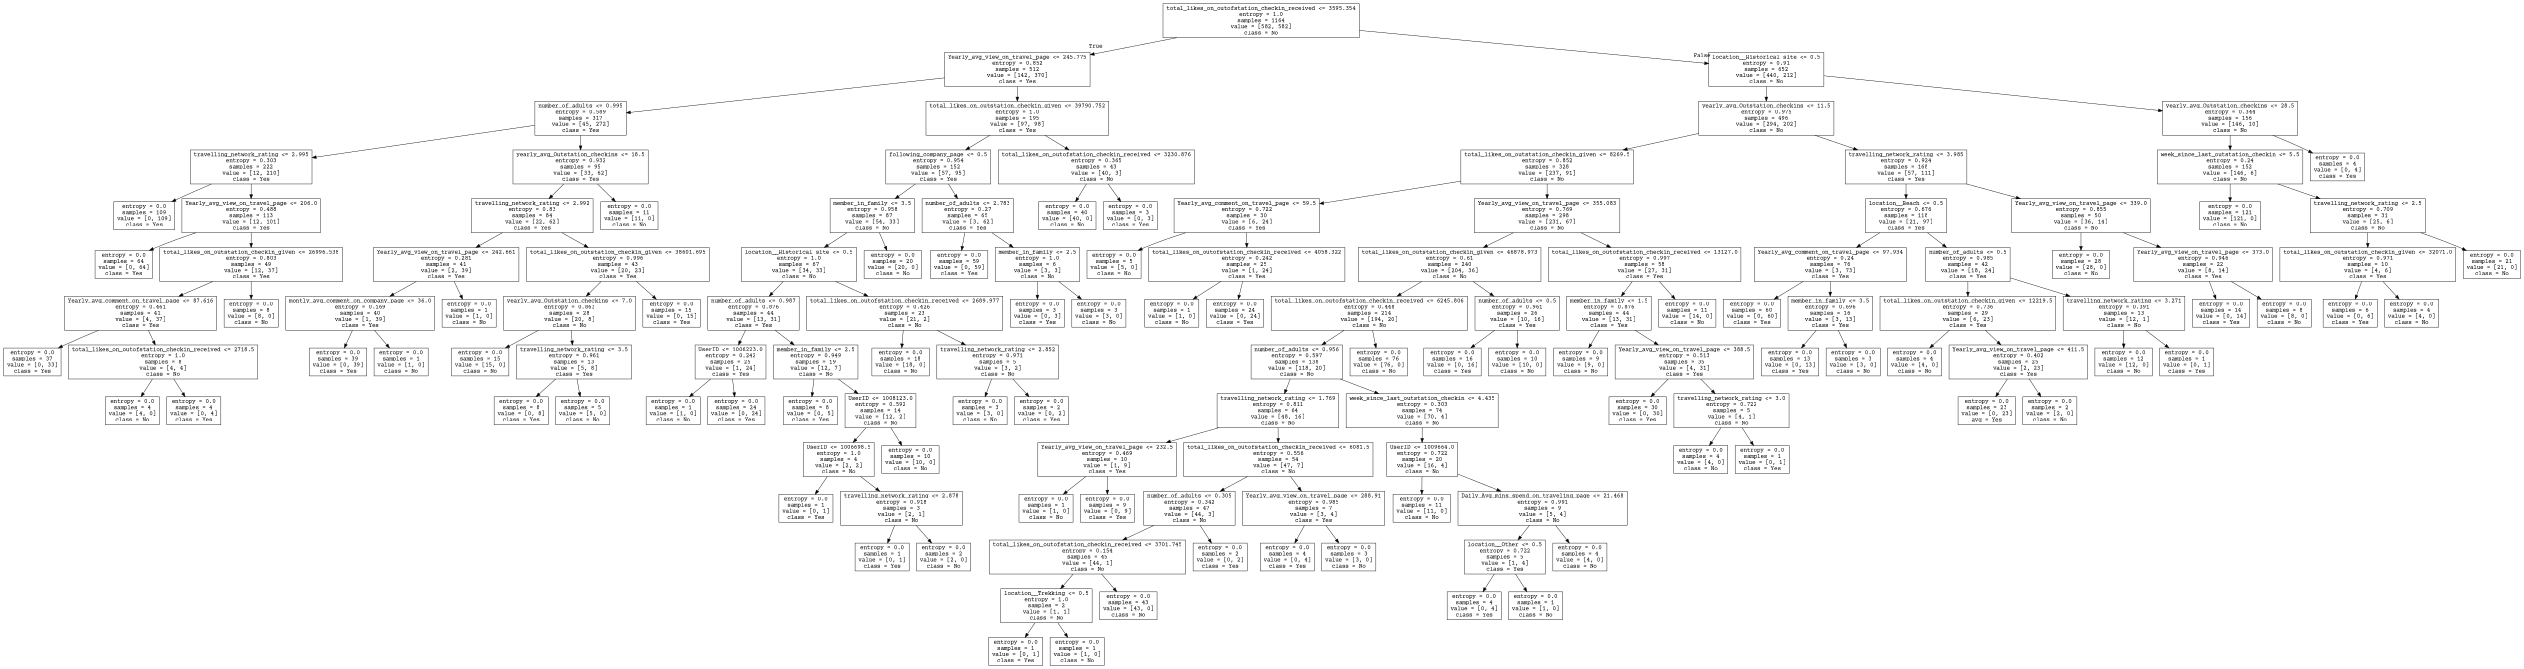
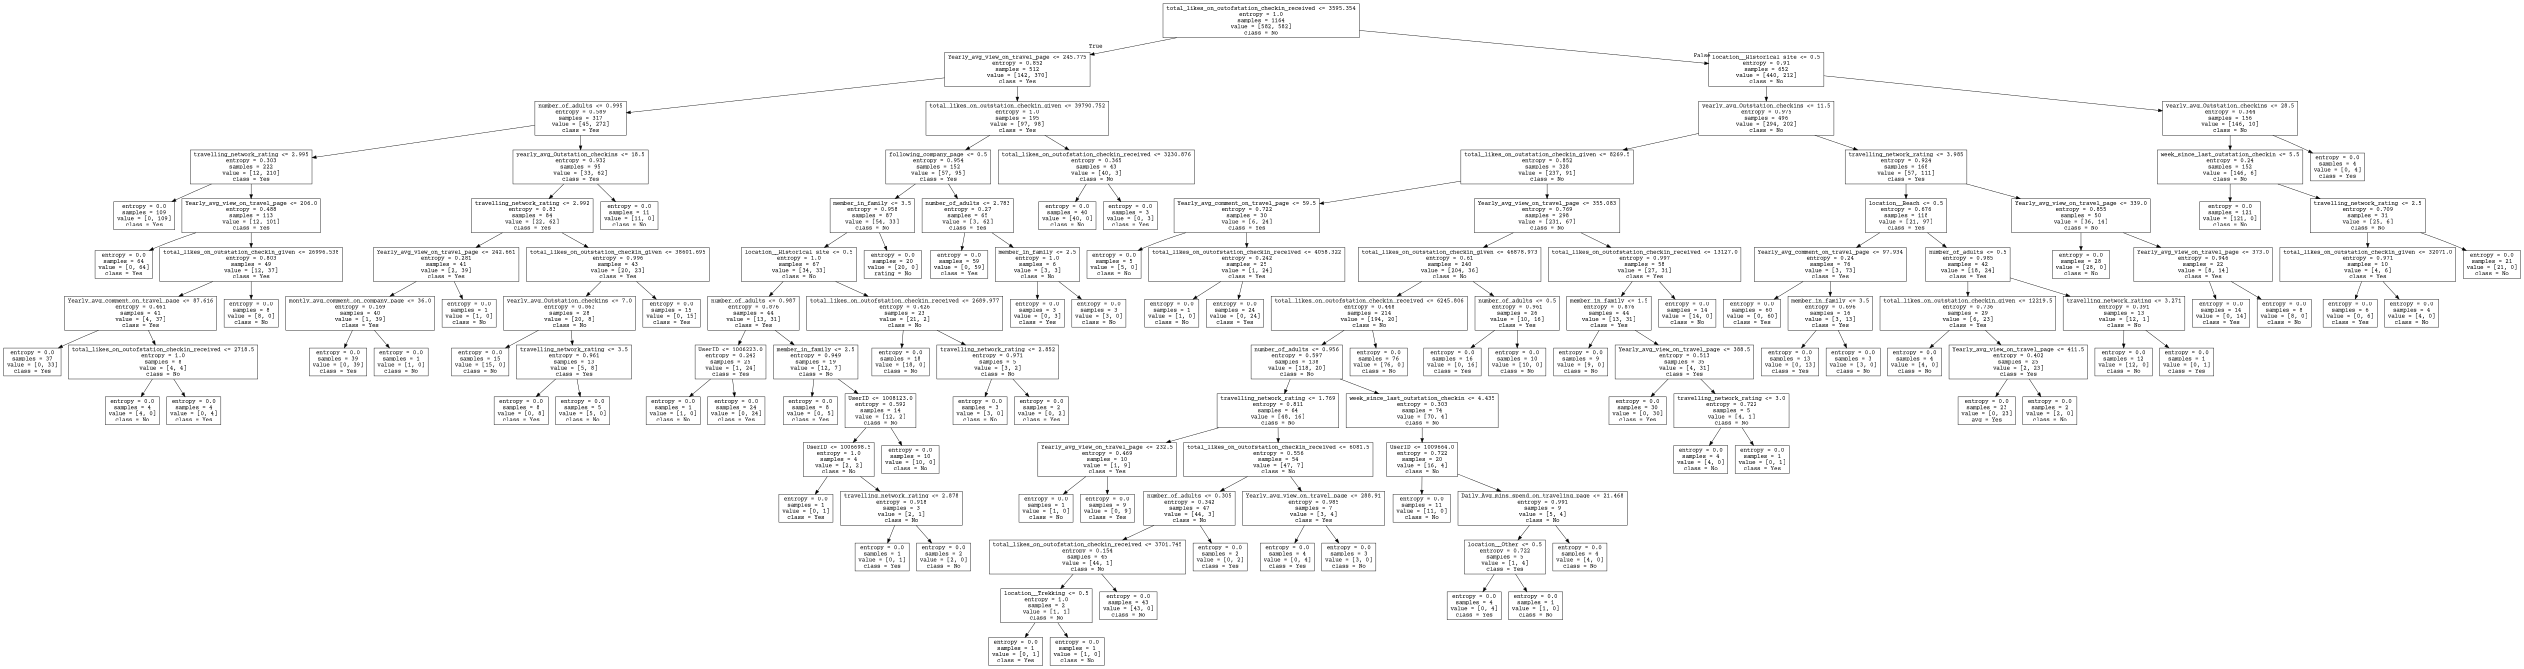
  digraph {
    fontname="Courier Prime"
    node [fontname="Courier Prime" shape=box]
    edge [fontname="Courier Prime"]
    n1 [label="total_likes_on_outofstation_checkin_received <= 3595.354\nentropy = 1.0\nsamples = 1164\nvalue = [582, 582]\nclass = No"]
    n2 [label="Yearly_avg_view_on_travel_page <= 245.775\nentropy = 0.852\nsamples = 512\nvalue = [142, 370]\nclass = Yes"]
    n3 [label="location__Historical site <= 0.5\nentropy = 0.91\nsamples = 652\nvalue = [440, 212]\nclass = No"]
    n4 [label="number_of_adults <= 0.995\nentropy = 0.589\nsamples = 317\nvalue = [45, 272]\nclass = Yes"]
    n5 [label="total_likes_on_outstation_checkin_given <= 39790.752\nentropy = 1.0\nsamples = 195\nvalue = [97, 98]\nclass = Yes"]
    n6 [label="yearly_avg_Outstation_checkins <= 11.5\nentropy = 0.975\nsamples = 496\nvalue = [294, 202]\nclass = No"]
    n7 [label="yearly_avg_Outstation_checkins <= 28.5\nentropy = 0.344\nsamples = 156\nvalue = [146, 10]\nclass = No"]
    n8 [label="travelling_network_rating <= 2.995\nentropy = 0.303\nsamples = 222\nvalue = [12, 210]\nclass = Yes"]
    n9 [label="yearly_avg_Outstation_checkins <= 18.5\nentropy = 0.932\nsamples = 95\nvalue = [33, 62]\nclass = Yes"]
    n10 [label="following_company_page <= 0.5\nentropy = 0.954\nsamples = 152\nvalue = [57, 95]\nclass = Yes"]
    n11 [label="total_likes_on_outofstation_checkin_received <= 3230.876\nentropy = 0.365\nsamples = 43\nvalue = [40, 3]\nclass = No"]
    n12 [label="entropy = 0.0\nsamples = 109\nvalue = [0, 109]\nclass = Yes"]
    n13 [label="Yearly_avg_view_on_travel_page <= 206.0\nentropy = 0.488\nsamples = 113\nvalue = [12, 101]\nclass = Yes"]
    n14 [label="travelling_network_rating <= 2.992\nentropy = 0.83\nsamples = 84\nvalue = [22, 62]\nclass = Yes"]
    n15 [label="entropy = 0.0\nsamples = 11\nvalue = [11, 0]\nclass = No"]
    n16 [label="entropy = 0.0\nsamples = 64\nvalue = [0, 64]\nclass = Yes"]
    n17 [label="total_likes_on_outstation_checkin_given <= 26996.538\nentropy = 0.803\nsamples = 49\nvalue = [12, 37]\nclass = Yes"]
    n18 [label="Yearly_avg_comment_on_travel_page <= 87.616\nentropy = 0.461\nsamples = 41\nvalue = [4, 37]\nclass = Yes"]
    n19 [label="entropy = 0.0\nsamples = 8\nvalue = [8, 0]\nclass = No"]
    n20 [label="entropy = 0.0\nsamples = 37\nvalue = [0, 33]\nclass = Yes"]
    n21 [label="total_likes_on_outofstation_checkin_received <= 2718.5\nentropy = 1.0\nsamples = 8\nvalue = [4, 4]\nclass = No"]
    n22 [label="entropy = 0.0\nsamples = 4\nvalue = [4, 0]\nclass = No"]
    n23 [label="entropy = 0.0\nsamples = 4\nvalue = [0, 4]\nclass = Yes"]
    n24 [label="Yearly_avg_view_on_travel_page <= 242.661\nentropy = 0.281\nsamples = 41\nvalue = [2, 39]\nclass = Yes"]
    n25 [label="total_likes_on_outstation_checkin_given <= 38601.695\nentropy = 0.996\nsamples = 43\nvalue = [20, 23]\nclass = Yes"]
    n26 [label="montly_avg_comment_on_company_page <= 36.0\nentropy = 0.169\nsamples = 40\nvalue = [1, 39]\nclass = Yes"]
    n27 [label="entropy = 0.0\nsamples = 1\nvalue = [1, 0]\nclass = No"]
    n28 [label="yearly_avg_Outstation_checkins <= 7.0\nentropy = 0.863\nsamples = 28\nvalue = [20, 8]\nclass = No"]
    n29 [label="entropy = 0.0\nsamples = 15\nvalue = [0, 15]\nclass = Yes"]
    n30 [label="entropy = 0.0\nsamples = 39\nvalue = [0, 39]\nclass = Yes"]
    n31 [label="entropy = 0.0\nsamples = 1\nvalue = [1, 0]\nclass = No"]
    n32 [label="entropy = 0.0\nsamples = 15\nvalue = [15, 0]\nclass = No"]
    n33 [label="travelling_network_rating <= 3.5\nentropy = 0.961\nsamples = 13\nvalue = [5, 8]\nclass = Yes"]
    n34 [label="entropy = 0.0\nsamples = 8\nvalue = [0, 8]\nclass = Yes"]
    n35 [label="entropy = 0.0\nsamples = 5\nvalue = [5, 0]\nclass = No"]
    n36 [label="member_in_family <= 3.5\nentropy = 0.958\nsamples = 87\nvalue = [54, 33]\nclass = No"]
    n37 [label="number_of_adults <= 2.783\nentropy = 0.27\nsamples = 65\nvalue = [3, 62]\nclass = Yes"]
    n38 [label="entropy = 0.0\nsamples = 40\nvalue = [40, 0]\nclass = No"]
    n39 [label="entropy = 0.0\nsamples = 3\nvalue = [0, 3]\nclass = Yes"]
    n40 [label="location__Historical site <= 0.5\nentropy = 1.0\nsamples = 67\nvalue = [34, 33]\nclass = No"]
-   n41 [label="entropy = 0.0\nsamples = 20\nvalue = [20, 0]\nclass = No"]
+   n41 [label="entropy = 0.0\nsamples = 20\nvalue = [20, 0]\nrating = No"]
    n42 [label="entropy = 0.0\nsamples = 59\nvalue = [0, 59]\nclass = Yes"]
    n43 [label="member_in_family <= 2.5\nentropy = 1.0\nsamples = 6\nvalue = [3, 3]\nclass = No"]
    n44 [label="number_of_adults <= 0.987\nentropy = 0.876\nsamples = 44\nvalue = [13, 31]\nclass = Yes"]
    n45 [label="total_likes_on_outofstation_checkin_received <= 2689.977\nentropy = 0.426\nsamples = 23\nvalue = [21, 2]\nclass = No"]
    n46 [label="UserID <= 1006223.0\nentropy = 0.242\nsamples = 25\nvalue = [1, 24]\nclass = Yes"]
    n47 [label="member_in_family <= 2.5\nentropy = 0.949\nsamples = 19\nvalue = [12, 7]\nclass = No"]
    n48 [label="entropy = 0.0\nsamples = 18\nvalue = [18, 0]\nclass = No"]
    n49 [label="travelling_network_rating <= 2.852\nentropy = 0.971\nsamples = 5\nvalue = [3, 2]\nclass = No"]
    n50 [label="entropy = 0.0\nsamples = 1\nvalue = [1, 0]\nclass = No"]
    n51 [label="entropy = 0.0\nsamples = 24\nvalue = [0, 24]\nclass = Yes"]
    n52 [label="entropy = 0.0\nsamples = 8\nvalue = [0, 5]\nclass = Yes"]
    n53 [label="UserID <= 1008123.0\nentropy = 0.592\nsamples = 14\nvalue = [12, 2]\nclass = No"]
    n54 [label="UserID <= 1006698.5\nentropy = 1.0\nsamples = 4\nvalue = [2, 2]\nclass = No"]
    n55 [label="entropy = 0.0\nsamples = 10\nvalue = [10, 0]\nclass = No"]
    n56 [label="entropy = 0.0\nsamples = 1\nvalue = [0, 1]\nclass = Yes"]
    n57 [label="travelling_network_rating <= 2.878\nentropy = 0.918\nsamples = 3\nvalue = [2, 1]\nclass = No"]
    n58 [label="entropy = 0.0\nsamples = 1\nvalue = [0, 1]\nclass = Yes"]
    n59 [label="entropy = 0.0\nsamples = 2\nvalue = [2, 0]\nclass = No"]
    n60 [label="entropy = 0.0\nsamples = 3\nvalue = [3, 0]\nclass = No"]
    n61 [label="entropy = 0.0\nsamples = 2\nvalue = [0, 2]\nclass = Yes"]
    n62 [label="entropy = 0.0\nsamples = 3\nvalue = [0, 3]\nclass = Yes"]
    n63 [label="entropy = 0.0\nsamples = 3\nvalue = [3, 0]\nclass = No"]
    n64 [label="total_likes_on_outstation_checkin_given <= 8269.5\nentropy = 0.852\nsamples = 328\nvalue = [237, 91]\nclass = No"]
    n65 [label="travelling_network_rating <= 3.985\nentropy = 0.924\nsamples = 168\nvalue = [57, 111]\nclass = Yes"]
    n66 [label="week_since_last_outstation_checkin <= 5.5\nentropy = 0.24\nsamples = 152\nvalue = [146, 6]\nclass = No"]
    n67 [label="entropy = 0.0\nsamples = 4\nvalue = [0, 4]\nclass = Yes"]
    n68 [label="Yearly_avg_comment_on_travel_page <= 59.5\nentropy = 0.722\nsamples = 30\nvalue = [6, 24]\nclass = Yes"]
    n69 [label="Yearly_avg_view_on_travel_page <= 355.083\nentropy = 0.769\nsamples = 298\nvalue = [231, 67]\nclass = No"]
    n70 [label="location__Beach <= 0.5\nentropy = 0.676\nsamples = 118\nvalue = [21, 97]\nclass = Yes"]
    n71 [label="Yearly_avg_view_on_travel_page <= 339.0\nentropy = 0.855\nsamples = 50\nvalue = [36, 14]\nclass = No"]
    n72 [label="entropy = 0.0\nsamples = 5\nvalue = [5, 0]\nclass = No"]
    n73 [label="total_likes_on_outofstation_checkin_received <= 4058.322\nentropy = 0.242\nsamples = 25\nvalue = [1, 24]\nclass = Yes"]
    n74 [label="total_likes_on_outstation_checkin_given <= 46878.973\nentropy = 0.61\nsamples = 240\nvalue = [204, 36]\nclass = No"]
    n75 [label="total_likes_on_outofstation_checkin_received <= 13127.0\nentropy = 0.997\nsamples = 58\nvalue = [27, 31]\nclass = Yes"]
    n76 [label="entropy = 0.0\nsamples = 1\nvalue = [1, 0]\nclass = No"]
    n77 [label="entropy = 0.0\nsamples = 24\nvalue = [0, 24]\nclass = Yes"]
    n78 [label="total_likes_on_outofstation_checkin_received <= 6245.806\nentropy = 0.448\nsamples = 214\nvalue = [194, 20]\nclass = No"]
    n79 [label="number_of_adults <= 0.5\nentropy = 0.961\nsamples = 26\nvalue = [10, 16]\nclass = Yes"]
    n80 [label="member_in_family <= 1.5\nentropy = 0.876\nsamples = 44\nvalue = [13, 31]\nclass = Yes"]
-   n81 [label="entropy = 0.0\nsamples = 11\nvalue = [14, 0]\nclass = No"]
+   n81 [label="entropy = 0.0\nsamples = 14\nvalue = [14, 0]\nclass = No"]
    n82 [label="number_of_adults <= 0.956\nentropy = 0.597\nsamples = 138\nvalue = [118, 20]\nclass = No"]
    n83 [label="entropy = 0.0\nsamples = 76\nvalue = [76, 0]\nclass = No"]
    n84 [label="entropy = 0.0\nsamples = 16\nvalue = [0, 16]\nclass = Yes"]
    n85 [label="entropy = 0.0\nsamples = 10\nvalue = [10, 0]\nclass = No"]
    n86 [label="travelling_network_rating <= 1.769\nentropy = 0.811\nsamples = 64\nvalue = [48, 16]\nclass = No"]
    n87 [label="week_since_last_outstation_checkin <= 4.435\nentropy = 0.303\nsamples = 74\nvalue = [70, 4]\nclass = No"]
    n88 [label="Yearly_avg_view_on_travel_page <= 232.5\nentropy = 0.469\nsamples = 10\nvalue = [1, 9]\nclass = Yes"]
    n89 [label="total_likes_on_outofstation_checkin_received <= 6081.5\nentropy = 0.556\nsamples = 54\nvalue = [47, 7]\nclass = No"]
    n90 [label="UserID <= 1009664.0\nentropy = 0.722\nsamples = 20\nvalue = [16, 4]\nclass = No"]
    n91 [label="entropy = 0.0\nsamples = 1\nvalue = [1, 0]\nclass = No"]
    n92 [label="entropy = 0.0\nsamples = 9\nvalue = [0, 9]\nclass = Yes"]
    n93 [label="number_of_adults <= 0.305\nentropy = 0.342\nsamples = 47\nvalue = [44, 3]\nclass = No"]
    n94 [label="Yearly_avg_view_on_travel_page <= 288.91\nentropy = 0.985\nsamples = 7\nvalue = [3, 4]\nclass = Yes"]
    n95 [label="total_likes_on_outofstation_checkin_received <= 3701.745\nentropy = 0.154\nsamples = 45\nvalue = [44, 1]\nclass = No"]
    n96 [label="entropy = 0.0\nsamples = 2\nvalue = [0, 2]\nclass = Yes"]
    n97 [label="entropy = 0.0\nsamples = 4\nvalue = [0, 4]\nclass = Yes"]
    n98 [label="entropy = 0.0\nsamples = 3\nvalue = [3, 0]\nclass = No"]
    n99 [label="location__Trekking <= 0.5\nentropy = 1.0\nsamples = 2\nvalue = [1, 1]\nclass = No"]
    n100 [label="entropy = 0.0\nsamples = 43\nvalue = [43, 0]\nclass = No"]
    n101 [label="entropy = 0.0\nsamples = 1\nvalue = [0, 1]\nclass = Yes"]
    n102 [label="entropy = 0.0\nsamples = 1\nvalue = [1, 0]\nclass = No"]
    n103 [label="entropy = 0.0\nsamples = 11\nvalue = [11, 0]\nclass = No"]
    n104 [label="Daily_Avg_mins_spend_on_traveling_page <= 21.468\nentropy = 0.991\nsamples = 9\nvalue = [5, 4]\nclass = No"]
    n105 [label="location__Other <= 0.5\nentropy = 0.722\nsamples = 5\nvalue = [1, 4]\nclass = Yes"]
    n106 [label="entropy = 0.0\nsamples = 4\nvalue = [4, 0]\nclass = No"]
    n107 [label="entropy = 0.0\nsamples = 4\nvalue = [0, 4]\nclass = Yes"]
    n108 [label="entropy = 0.0\nsamples = 1\nvalue = [1, 0]\nclass = No"]
    n109 [label="entropy = 0.0\nsamples = 9\nvalue = [9, 0]\nclass = No"]
    n110 [label="Yearly_avg_view_on_travel_page <= 388.5\nentropy = 0.513\nsamples = 35\nvalue = [4, 31]\nclass = Yes"]
    n111 [label="entropy = 0.0\nsamples = 30\nvalue = [0, 30]\nclass = Yes"]
    n112 [label="travelling_network_rating <= 3.0\nentropy = 0.722\nsamples = 5\nvalue = [4, 1]\nclass = No"]
    n113 [label="entropy = 0.0\nsamples = 4\nvalue = [4, 0]\nclass = No"]
    n114 [label="entropy = 0.0\nsamples = 1\nvalue = [0, 1]\nclass = Yes"]
    n115 [label="Yearly_avg_comment_on_travel_page <= 97.934\nentropy = 0.24\nsamples = 76\nvalue = [3, 73]\nclass = Yes"]
    n116 [label="number_of_adults <= 0.5\nentropy = 0.985\nsamples = 42\nvalue = [18, 24]\nclass = Yes"]
    n117 [label="entropy = 0.0\nsamples = 28\nvalue = [28, 0]\nclass = No"]
    n118 [label="Yearly_avg_view_on_travel_page <= 373.0\nentropy = 0.946\nsamples = 22\nvalue = [8, 14]\nclass = Yes"]
    n119 [label="entropy = 0.0\nsamples = 60\nvalue = [0, 60]\nclass = Yes"]
    n120 [label="member_in_family <= 3.5\nentropy = 0.696\nsamples = 16\nvalue = [3, 13]\nclass = Yes"]
    n121 [label="total_likes_on_outstation_checkin_given <= 12219.5\nentropy = 0.736\nsamples = 29\nvalue = [6, 23]\nclass = Yes"]
    n122 [label="travelling_network_rating <= 3.271\nentropy = 0.391\nsamples = 13\nvalue = [12, 1]\nclass = No"]
    n123 [label="entropy = 0.0\nsamples = 13\nvalue = [0, 13]\nclass = Yes"]
    n124 [label="entropy = 0.0\nsamples = 3\nvalue = [3, 0]\nclass = No"]
    n125 [label="entropy = 0.0\nsamples = 4\nvalue = [4, 0]\nclass = No"]
    n126 [label="Yearly_avg_view_on_travel_page <= 411.5\nentropy = 0.402\nsamples = 25\nvalue = [2, 23]\nclass = Yes"]
    n127 [label="entropy = 0.0\nsamples = 12\nvalue = [12, 0]\nclass = No"]
    n128 [label="entropy = 0.0\nsamples = 1\nvalue = [0, 1]\nclass = Yes"]
    n129 [label="entropy = 0.0\nsamples = 23\nvalue = [0, 23]\navg = Yes"]
    n130 [label="entropy = 0.0\nsamples = 2\nvalue = [2, 0]\nclass = No"]
    n131 [label="entropy = 0.0\nsamples = 14\nvalue = [0, 14]\nclass = Yes"]
    n132 [label="entropy = 0.0\nsamples = 8\nvalue = [8, 0]\nclass = No"]
    n133 [label="entropy = 0.0\nsamples = 121\nvalue = [121, 0]\nclass = No"]
    n134 [label="travelling_network_rating <= 2.5\nentropy = 0.709\nsamples = 31\nvalue = [25, 6]\nclass = No"]
    n135 [label="total_likes_on_outstation_checkin_given <= 32071.0\nentropy = 0.971\nsamples = 10\nvalue = [4, 6]\nclass = Yes"]
    n136 [label="entropy = 0.0\nsamples = 21\nvalue = [21, 0]\nclass = No"]
    n137 [label="entropy = 0.0\nsamples = 6\nvalue = [0, 6]\nclass = Yes"]
    n138 [label="entropy = 0.0\nsamples = 4\nvalue = [4, 0]\nclass = No"]
    n1 -> n2 [headlabel=True labelangle=45 labeldistance=2.5]
    n1 -> n3 [headlabel=False labelangle=-45 labeldistance=2.5]
    n2 -> n4
    n2 -> n5
    n3 -> n6
    n3 -> n7
    n4 -> n8
    n4 -> n9
    n5 -> n10
    n5 -> n11
    n6 -> n64
    n6 -> n65
    n7 -> n66
    n7 -> n67
    n8 -> n12
    n8 -> n13
    n9 -> n14
    n9 -> n15
    n10 -> n36
    n10 -> n37
    n11 -> n38
    n11 -> n39
    n13 -> n16
    n13 -> n17
    n14 -> n24
    n14 -> n25
    n17 -> n18
    n17 -> n19
    n18 -> n20
    n18 -> n21
    n21 -> n22
    n21 -> n23
    n24 -> n26
    n24 -> n27
    n25 -> n28
    n25 -> n29
    n26 -> n30
    n26 -> n31
    n28 -> n32
    n28 -> n33
    n33 -> n34
    n33 -> n35
    n36 -> n40
    n36 -> n41
    n37 -> n42
    n37 -> n43
    n40 -> n44
    n40 -> n45
    n43 -> n62
    n43 -> n63
    n44 -> n46
    n44 -> n47
    n45 -> n48
    n45 -> n49
    n46 -> n50
    n46 -> n51
    n47 -> n52
    n47 -> n53
    n49 -> n60
    n49 -> n61
    n53 -> n54
    n53 -> n55
    n54 -> n56
    n54 -> n57
    n57 -> n58
    n57 -> n59
    n64 -> n68
    n64 -> n69
    n65 -> n70
    n65 -> n71
    n66 -> n133
    n66 -> n134
    n68 -> n72
    n68 -> n73
    n69 -> n74
    n69 -> n75
    n70 -> n115
    n70 -> n116
    n71 -> n117
    n71 -> n118
    n73 -> n76
    n73 -> n77
    n74 -> n78
    n74 -> n79
    n75 -> n80
    n75 -> n81
    n78 -> n82
    n78 -> n83
    n79 -> n84
    n79 -> n85
    n80 -> n109
    n80 -> n110
    n82 -> n86
    n82 -> n87
    n86 -> n88
    n86 -> n89
    n87 -> n90
    n88 -> n91
    n88 -> n92
    n89 -> n93
    n89 -> n94
    n90 -> n103
    n90 -> n104
    n93 -> n95
    n93 -> n96
    n94 -> n97
    n94 -> n98
    n95 -> n99
    n95 -> n100
    n99 -> n101
    n99 -> n102
    n104 -> n105
    n104 -> n106
    n105 -> n107
    n105 -> n108
    n110 -> n111
    n110 -> n112
    n112 -> n113
    n112 -> n114
    n115 -> n119
    n115 -> n120
    n116 -> n121
    n116 -> n122
    n118 -> n131
    n118 -> n132
    n120 -> n123
    n120 -> n124
    n121 -> n125
    n121 -> n126
    n122 -> n127
    n122 -> n128
    n126 -> n129
    n126 -> n130
    n134 -> n135
    n134 -> n136
    n135 -> n137
    n135 -> n138
  }
